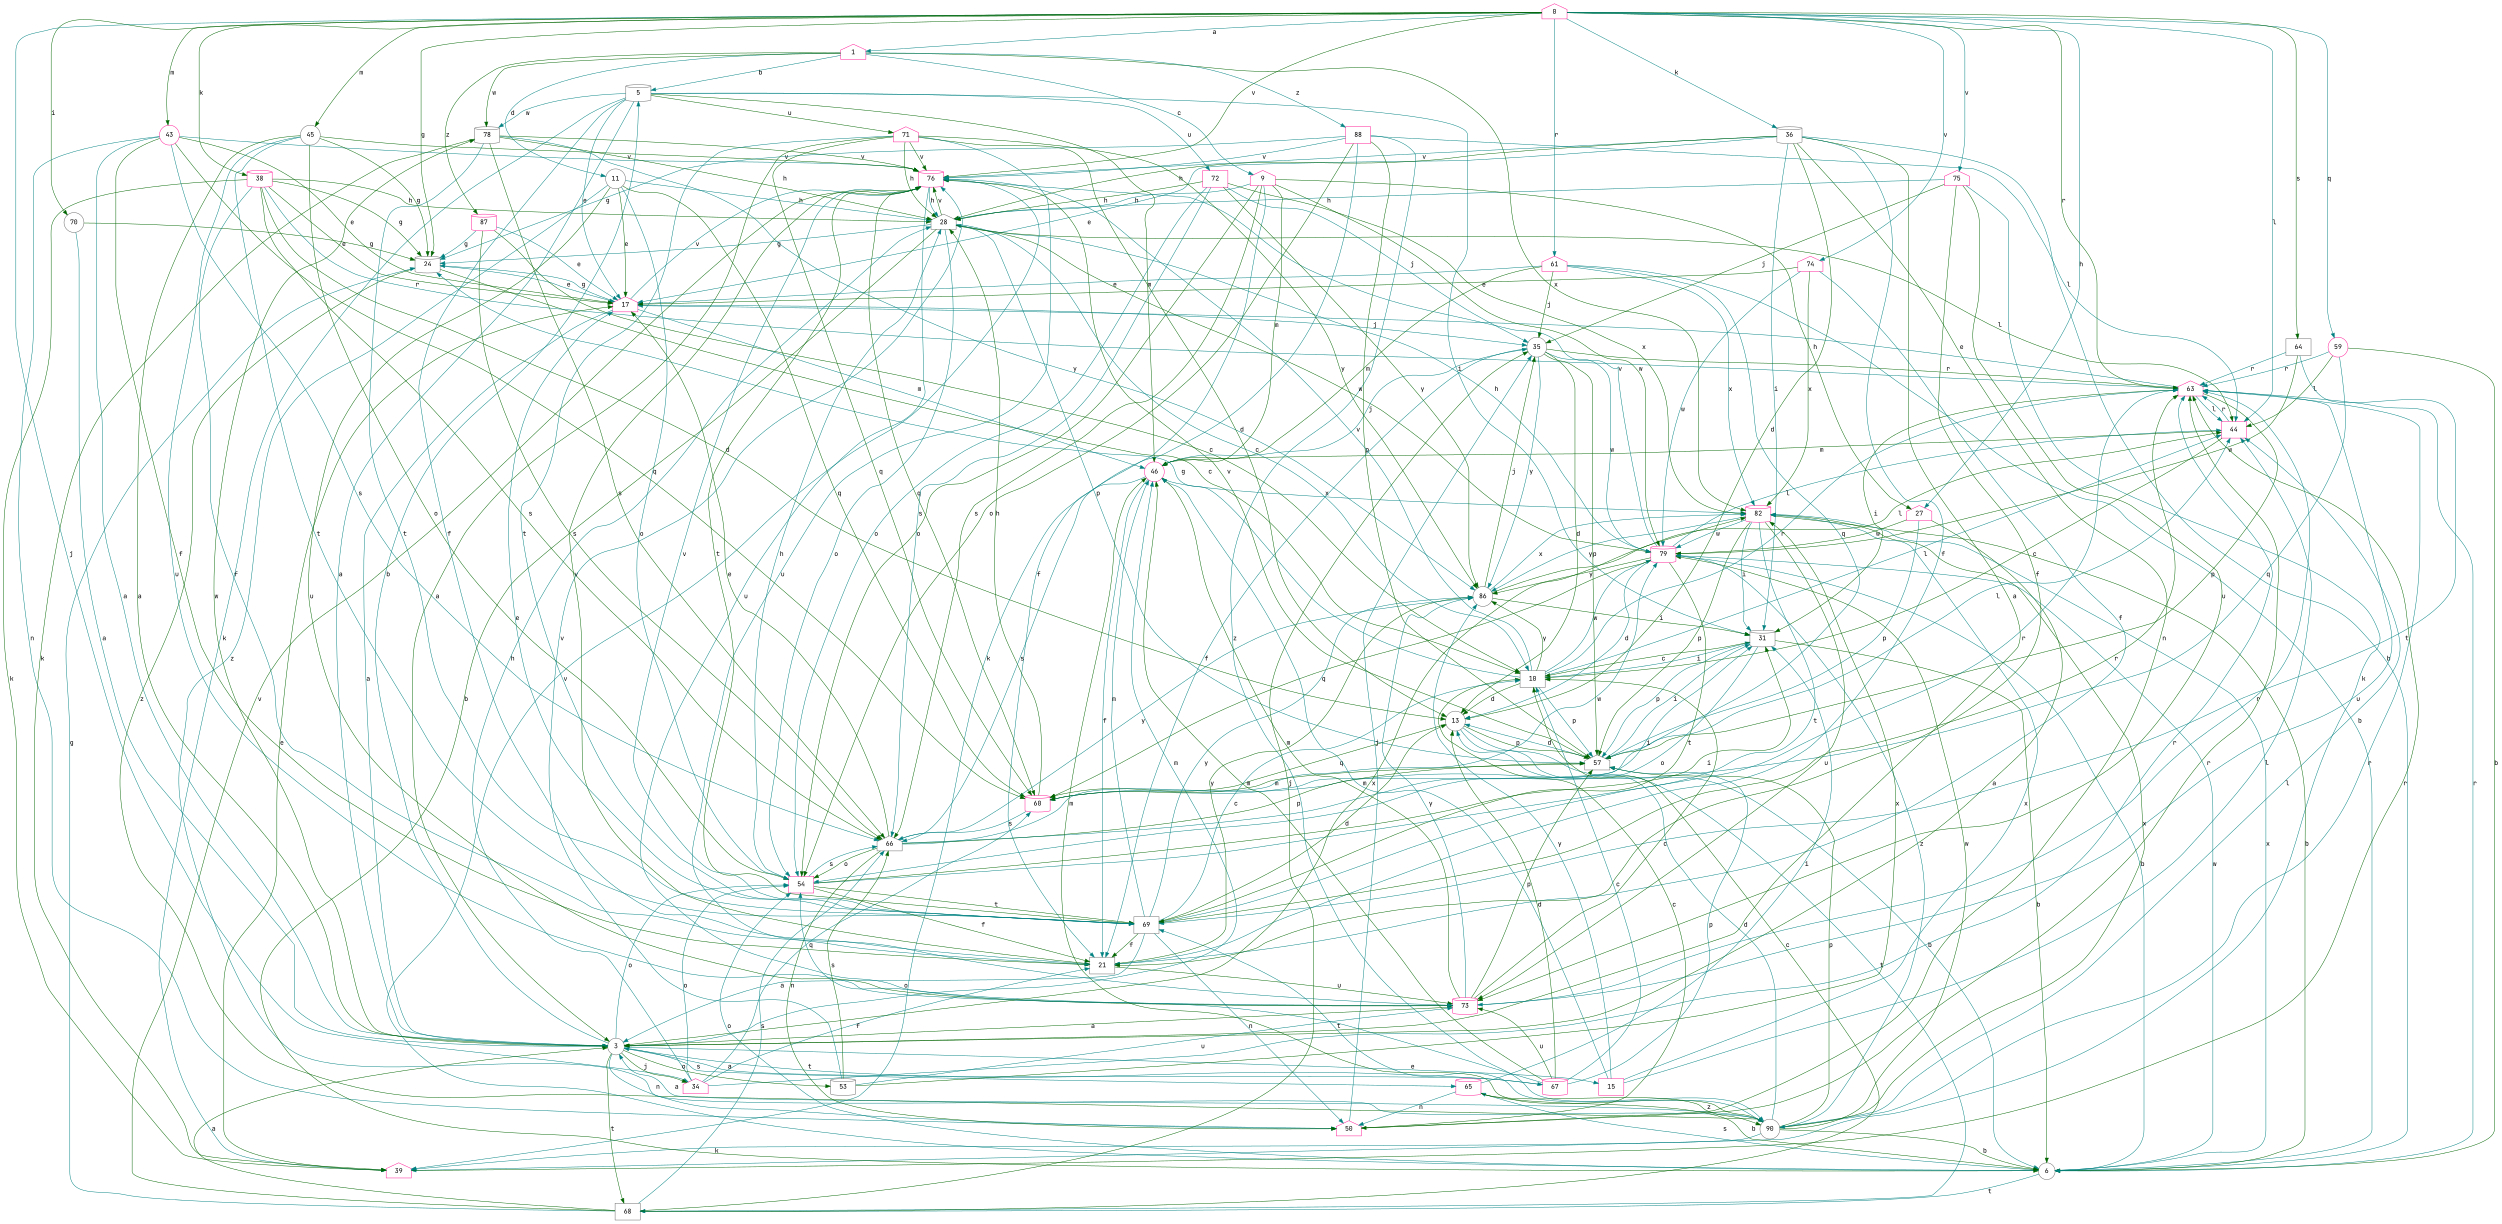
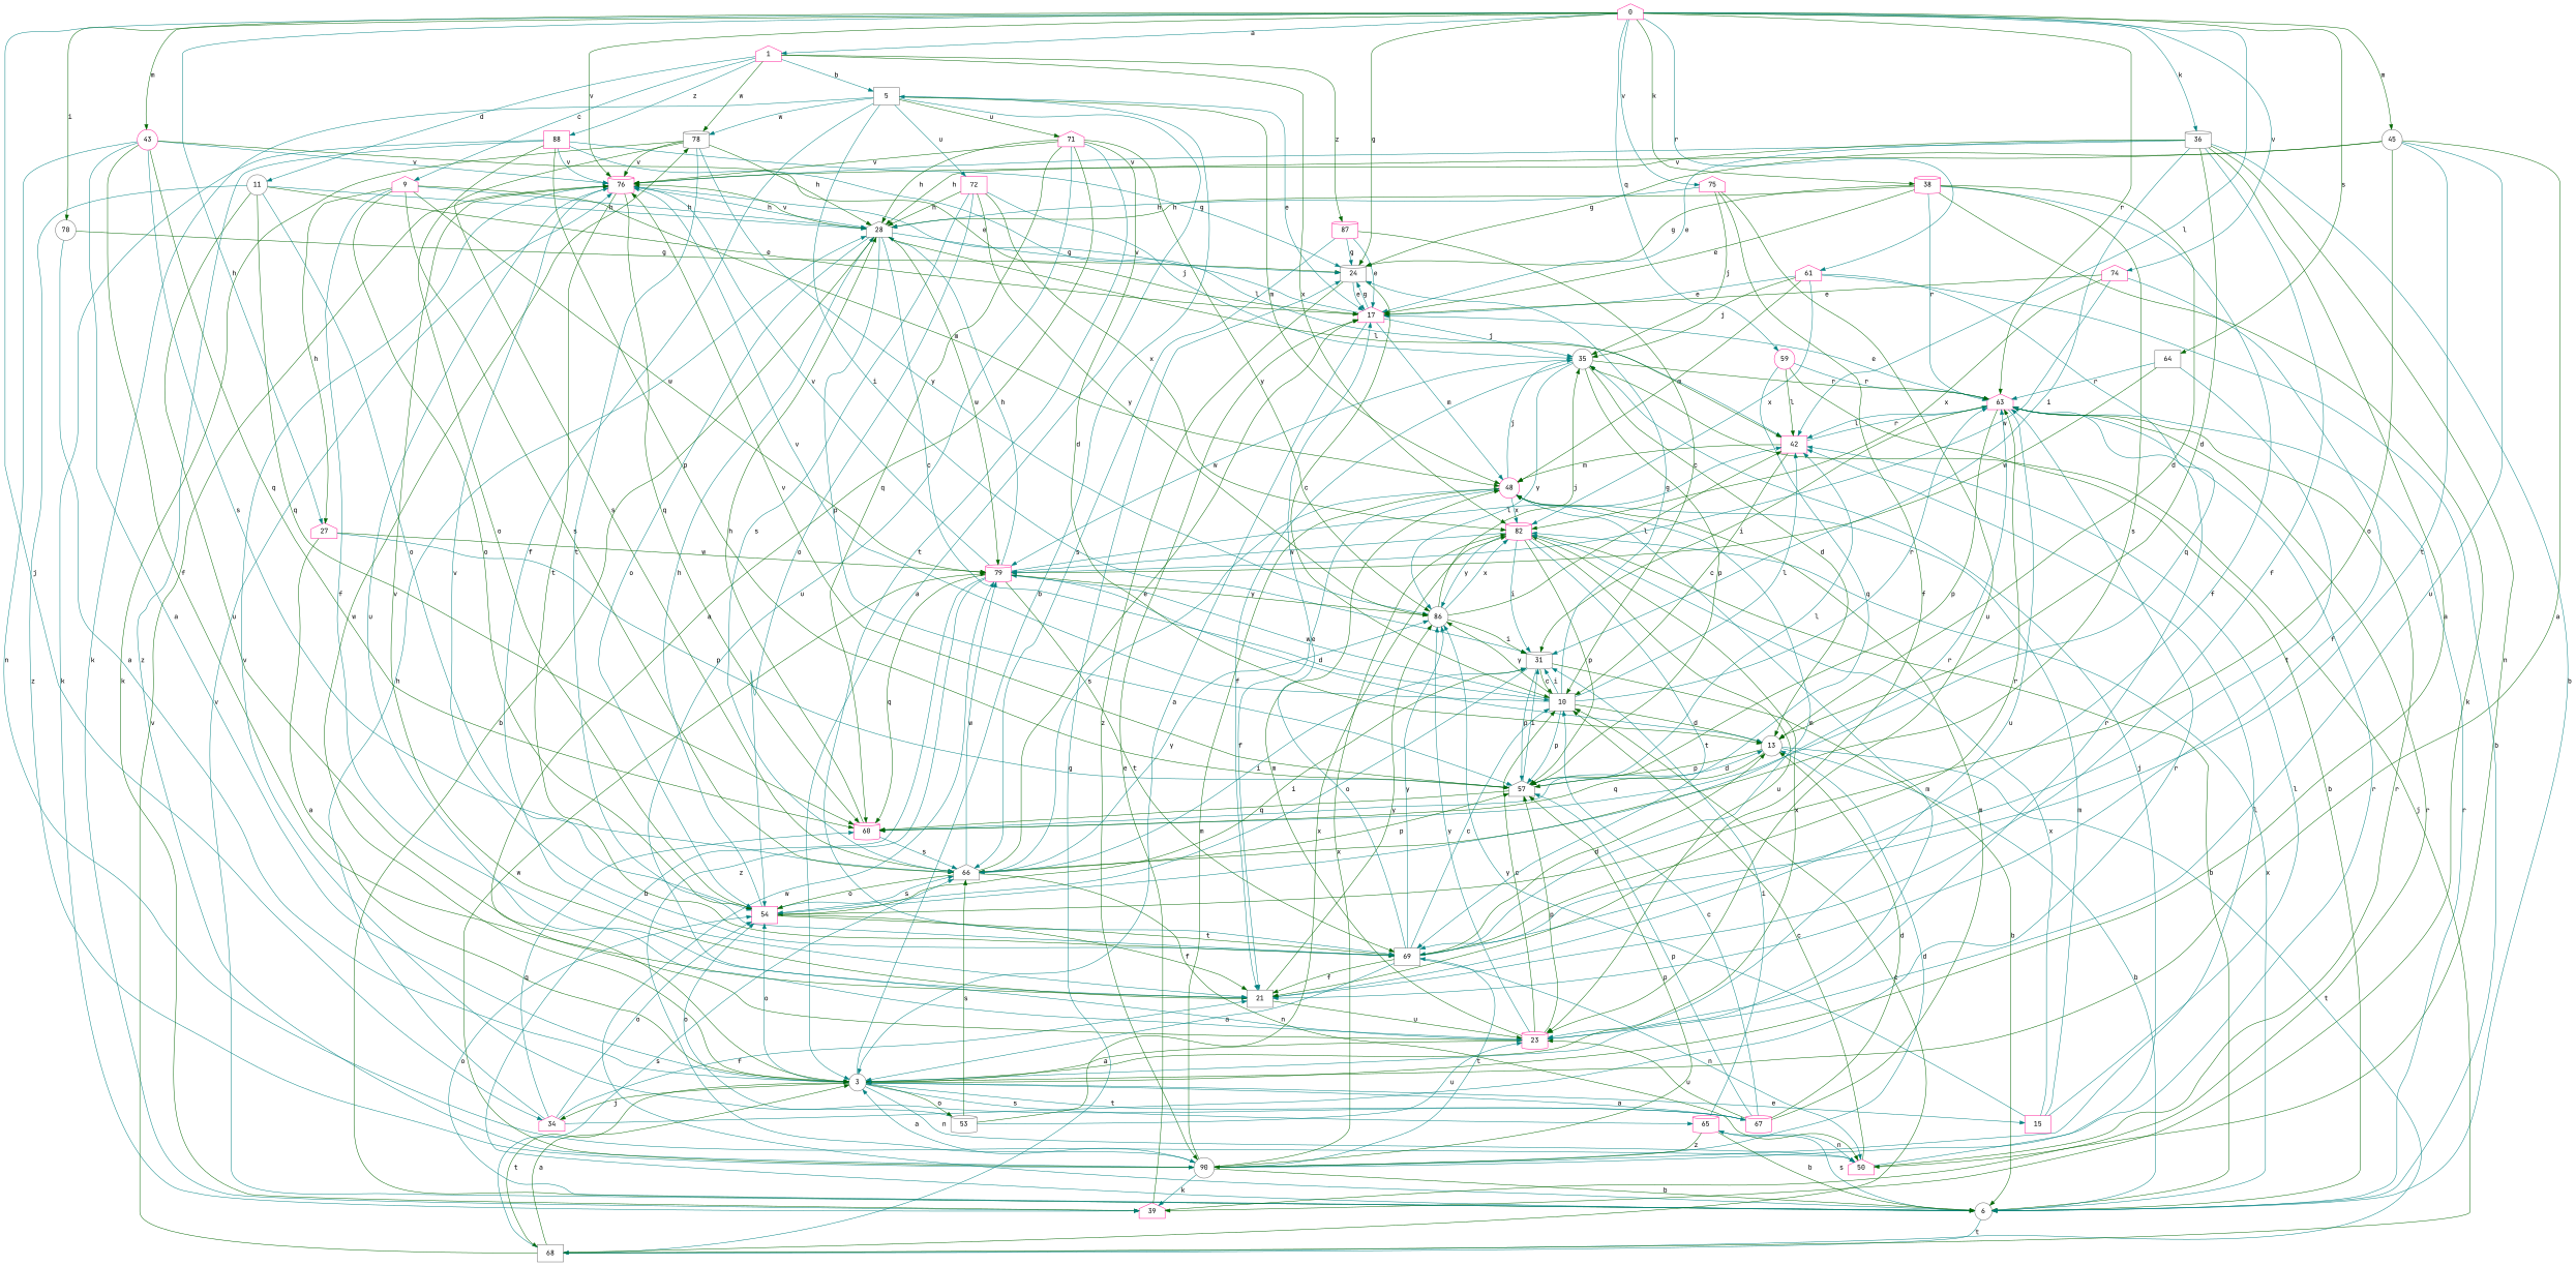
  strict digraph {
    fontname="JetBrains Mono"
    node [color=deeppink fontname="JetBrains Mono" shape=house]
    edge [color=teal fontname="JetBrains Mono"]
    0
    1
    24 [color=gray40 shape=cylinder]
    27
    n5 [color=gray40 label=70 shape=circle]
    34
    36 [color=gray40 shape=cylinder]
    38 [shape=cylinder]
-   42 [shape=box label=44]
+   42 [shape=box]
    43 [shape=circle]
    45 [color=gray40 shape=circle]
    59 [shape=circle]
    61
    63
    64 [color=gray40 shape=box]
    74
    75
    76 [shape=cylinder]
-   5 [color=gray40 shape=cylinder]
+   5 [color=gray40 shape=box]
    9
    11 [color=gray40 shape=circle]
    78 [color=gray40 shape=cylinder]
    82 [shape=cylinder]
    87 [shape=cylinder]
    88 [shape=box]
    17
    10 [color=gray40 shape=box]
    90 [color=gray40 shape=circle]
    3 [color=gray40 shape=circle]
    79 [shape=cylinder]
    57 [color=gray40]
    54 [shape=box]
    21 [color=gray40 shape=box]
    28 [color=gray40]
    60 [shape=cylinder]
    50
    31 [color=gray40 shape=cylinder]
    6 [color=gray40 shape=circle]
    13 [color=gray40 shape=circle]
    39
    66 [color=gray40]
-   46 [shape=circle]
-   73 [shape=cylinder]
+   46 [shape=circle label=48]
+   73 [shape=cylinder label=23]
    69 [color=gray40 shape=box]
    35 [color=gray40 shape=circle]
    71
    72 [shape=box]
    86 [color=gray40 shape=circle]
    15 [shape=box]
    53 [color=gray40 shape=cylinder]
    65 [shape=cylinder]
    67 [shape=cylinder]
    68 [color=gray40 shape=box]
    0 -> 1 [label=a]
    0 -> 24 [color=darkgreen label=g]
    0 -> 27 [label=h]
    0 -> n5 [color=darkgreen label=i]
    0 -> 34 [label=j]
    0 -> 36 [label=k]
    0 -> 38 [color=darkgreen label=k]
    0 -> 42 [label=l]
    0 -> 43 [color=darkgreen label=m]
    0 -> 45 [color=darkgreen label=m]
    0 -> 59 [label=q]
    0 -> 61 [label=r]
    0 -> 63 [color=darkgreen label=r]
    0 -> 64 [color=darkgreen label=s]
    0 -> 74 [label=v]
    0 -> 75 [label=v]
    0 -> 76 [color=darkgreen label=v]
    1 -> 5 [label=b]
    1 -> 9 [label=c]
    1 -> 11 [label=d]
    1 -> 78 [color=darkgreen label=w]
    1 -> 82 [color=darkgreen label=x]
    1 -> 87 [color=darkgreen label=z]
    1 -> 88 [label=z]
    24 -> 17 [label=e]
    24 -> 10 [color=darkgreen label=c]
    24 -> 90 [color=darkgreen label=z]
    27 -> 3 [color=darkgreen label=a]
    27 -> 79 [color=darkgreen label=w]
    27 -> 57 [label=p]
    n5 -> 24 [color=darkgreen label=g]
    n5 -> 3 [label=a]
    34 -> 63 [label=r]
    34 -> 54 [label=o]
    34 -> 21 [label=f]
    34 -> 28 [label=h]
    34 -> 60 [label=q]
    36 -> 76 [label=v]
    36 -> 17 [label=e]
    36 -> 3 [color=darkgreen label=a]
    36 -> 21 [label=f]
    36 -> 28 [color=darkgreen label=h]
    36 -> 50 [color=darkgreen label=n]
    36 -> 31 [label=i]
    36 -> 6 [label=b]
    36 -> 13 [color=darkgreen label=d]
    38 -> 24 [color=darkgreen label=g]
    38 -> 63 [label=r]
    38 -> 17 [color=darkgreen label=e]
    38 -> 21 [label=f]
    38 -> 28 [color=darkgreen label=h]
    38 -> 13 [color=darkgreen label=d]
    38 -> 39 [color=darkgreen label=k]
    38 -> 66 [color=darkgreen label=s]
    42 -> 63 [label=r]
    42 -> 10 [color=darkgreen label=c]
    42 -> 46 [color=darkgreen label=m]
    43 -> 76 [label=v]
    43 -> 17 [color=darkgreen label=e]
    43 -> 3 [label=a]
    43 -> 21 [color=darkgreen label=f]
    43 -> 60 [color=darkgreen label=q]
    43 -> 50 [label=n]
    43 -> 66 [label=s]
    45 -> 24 [color=darkgreen label=g]
    45 -> 76 [color=darkgreen label=v]
    45 -> 3 [color=darkgreen label=a]
    45 -> 54 [color=darkgreen label=o]
    45 -> 73 [label=u]
    45 -> 69 [label=t]
    59 -> 42 [color=darkgreen label=l]
    59 -> 63 [label=r]
    59 -> 60 [label=q]
    59 -> 6 [color=darkgreen label=b]
    61 -> 82 [label=x]
    61 -> 17 [label=e]
    61 -> 60 [label=q]
    61 -> 6 [label=b]
    61 -> 46 [color=darkgreen label=m]
    61 -> 35 [color=darkgreen label=j]
    63 -> 42 [label=l]
    63 -> 17 [label=e]
    63 -> 57 [color=darkgreen label=p]
    63 -> 31 [color=darkgreen label=i]
    63 -> 73 [label=u]
    64 -> 63 [label=r]
    64 -> 79 [color=darkgreen label=w]
    64 -> 69 [label=t]
    74 -> 82 [color=darkgreen label=x]
    74 -> 17 [color=darkgreen label=e]
    74 -> 79 [label=w]
    74 -> 21 [label=f]
    75 -> 21 [color=darkgreen label=f]
    75 -> 28 [label=h]
-   75 -> 39 [label=k]
    75 -> 73 [color=darkgreen label=u]
    75 -> 35 [color=darkgreen label=j]
    76 -> 28 [label=h]
    76 -> 60 [color=darkgreen label=q]
    76 -> 73 [label=u]
    76 -> 69 [color=darkgreen label=t]
    5 -> 78 [label=w]
    5 -> 17 [label=e]
    5 -> 3 [label=a]
    5 -> 21 [label=f]
    5 -> 31 [label=i]
    5 -> 39 [label=k]
    5 -> 46 [color=darkgreen label=m]
    5 -> 71 [color=darkgreen label=u]
    5 -> 72 [label=u]
    9 -> 27 [color=darkgreen label=h]
    9 -> 79 [color=darkgreen label=w]
    9 -> 54 [color=darkgreen label=o]
    9 -> 21 [label=f]
    9 -> 28 [label=h]
    9 -> 66 [color=darkgreen label=s]
    9 -> 46 [color=darkgreen label=m]
    11 -> 17 [color=darkgreen label=e]
    11 -> 90 [label=z]
    11 -> 54 [label=o]
    11 -> 28 [label=h]
    11 -> 60 [color=darkgreen label=q]
    11 -> 73 [color=darkgreen label=u]
    78 -> 76 [color=darkgreen label=v]
    78 -> 28 [color=darkgreen label=h]
    78 -> 39 [color=darkgreen label=k]
    78 -> 66 [color=darkgreen label=s]
    78 -> 69 [label=t]
    78 -> 86 [label=y]
    82 -> 79 [label=w]
    82 -> 57 [color=darkgreen label=p]
    82 -> 31 [label=i]
    82 -> 6 [color=darkgreen label=b]
    82 -> 73 [color=darkgreen label=u]
    82 -> 69 [label=t]
    82 -> 86 [label=y]
    87 -> 24 [label=g]
    87 -> 17 [label=e]
    87 -> 10 [color=darkgreen label=c]
-   87 -> 66 [color=darkgreen label=s]
+   87 -> 66 [label=s]
    88 -> 24 [label=g]
    88 -> 42 [label=l]
    88 -> 76 [label=v]
    88 -> 90 [label=z]
    88 -> 57 [color=darkgreen label=p]
    88 -> 54 [color=darkgreen label=o]
    88 -> 39 [label=k]
    17 -> 24 [label=g]
    17 -> 76 [label=v]
    17 -> 3 [label=a]
    17 -> 46 [label=m]
    17 -> 35 [label=j]
    10 -> 24 [label=g]
    10 -> 42 [label=l]
    10 -> 63 [label=r]
    10 -> 76 [label=v]
    10 -> 79 [label=w]
    10 -> 57 [label=p]
    10 -> 31 [label=i]
    10 -> 13 [color=darkgreen label=d]
    10 -> 86 [color=darkgreen label=y]
    90 -> 42 [label=l]
    90 -> 63 [label=r]
    90 -> 82 [color=darkgreen label=x]
    90 -> 3 [label=a]
    90 -> 79 [color=darkgreen label=w]
    90 -> 57 [color=darkgreen label=p]
    90 -> 6 [color=darkgreen label=b]
    90 -> 13 [label=d]
    90 -> 39 [label=k]
    90 -> 46 [color=darkgreen label=m]
    90 -> 69 [label=t]
    3 -> 34 [color=darkgreen label=j]
    3 -> 5 [label=b]
    3 -> 78 [color=darkgreen label=w]
    3 -> 82 [color=darkgreen label=x]
    3 -> 54 [label=o]
    3 -> 50 [label=n]
    3 -> 46 [label=m]
    3 -> 15 [label=e]
    3 -> 53 [color=darkgreen label=o]
    3 -> 65 [label=s]
    3 -> 67 [label=t]
    3 -> 68 [color=darkgreen label=t]
    79 -> 42 [label=l]
    79 -> 76 [label=v]
    79 -> 90 [label=z]
    79 -> 28 [label=h]
    79 -> 60 [color=darkgreen label=q]
    79 -> 6 [label=b]
    79 -> 13 [label=d]
    79 -> 69 [color=darkgreen label=t]
    79 -> 86 [color=darkgreen label=y]
    57 -> 42 [label=l]
    57 -> 76 [color=darkgreen label=v]
-   57 -> 60 [color=darkgreen label=m]
+   57 -> 60 [color=darkgreen label=q]
    57 -> 31 [label=i]
    57 -> 13 [label=d]
    54 -> 63 [label=r]
    54 -> 21 [color=darkgreen label=f]
    54 -> 28 [label=h]
    54 -> 31 [color=darkgreen label=i]
    54 -> 66 [label=s]
    54 -> 69 [color=darkgreen label=t]
    21 -> 76 [color=darkgreen label=v]
    21 -> 73 [color=darkgreen label=u]
    21 -> 86 [color=darkgreen label=y]
    28 -> 24 [label=g]
    28 -> 42 [color=darkgreen label=l]
    28 -> 76 [color=darkgreen label=v]
    28 -> 10 [label=c]
    28 -> 79 [color=darkgreen label=w]
    28 -> 57 [label=p]
    28 -> 54 [label=o]
    28 -> 6 [color=darkgreen label=b]
    60 -> 28 [color=darkgreen label=h]
    60 -> 66 [label=s]
    50 -> 63 [color=darkgreen label=r]
    50 -> 10 [color=darkgreen label=c]
    50 -> 35 [label=j]
    31 -> 10 [color=darkgreen label=c]
    31 -> 57 [label=p]
    31 -> 54 [label=o]
    31 -> 6 [color=darkgreen label=b]
    6 -> 63 [label=r]
    6 -> 76 [label=v]
    6 -> 82 [label=x]
    6 -> 79 [label=w]
    6 -> 54 [label=o]
    6 -> 65 [label=s]
    6 -> 68 [label=t]
    13 -> 57 [color=darkgreen label=p]
    13 -> 60 [color=darkgreen label=q]
    13 -> 6 [label=b]
    13 -> 68 [label=t]
    39 -> 63 [color=darkgreen label=r]
    39 -> 17 [color=darkgreen label=e]
    66 -> 17 [color=darkgreen label=e]
    66 -> 79 [label=w]
    66 -> 57 [color=darkgreen label=p]
    66 -> 54 [color=darkgreen label=o]
    66 -> 50 [color=darkgreen label=n]
    66 -> 31 [label=i]
    66 -> 86 [label=y]
    46 -> 82 [label=x]
    46 -> 21 [label=f]
    46 -> 66 [label=s]
    46 -> 35 [label=j]
    73 -> 63 [label=r]
    73 -> 10 [color=darkgreen label=c]
    73 -> 3 [color=darkgreen label=a]
    73 -> 57 [color=darkgreen label=p]
    73 -> 46 [color=darkgreen label=m]
    73 -> 86 [label=y]
    69 -> 63 [color=darkgreen label=r]
    69 -> 76 [label=v]
    69 -> 17 [label=e]
    69 -> 10 [label=c]
    69 -> 3 [label=a]
    69 -> 21 [color=darkgreen label=f]
    69 -> 50 [label=n]
    69 -> 13 [color=darkgreen label=d]
    69 -> 46 [label=m]
    69 -> 86 [label=y]
    35 -> 63 [color=darkgreen label=r]
    35 -> 79 [label=w]
    35 -> 57 [color=darkgreen label=p]
    35 -> 21 [label=f]
    35 -> 13 [color=darkgreen label=d]
    35 -> 86 [label=y]
    71 -> 76 [color=darkgreen label=v]
    71 -> 3 [color=darkgreen label=a]
    71 -> 28 [color=darkgreen label=h]
    71 -> 60 [color=darkgreen label=q]
    71 -> 13 [color=darkgreen label=d]
    71 -> 73 [label=u]
    71 -> 69 [label=t]
    71 -> 86 [color=darkgreen label=y]
    72 -> 82 [color=darkgreen label=x]
    72 -> 54 [label=o]
    72 -> 28 [color=darkgreen label=h]
    72 -> 66 [label=s]
    72 -> 35 [label=j]
    72 -> 86 [color=darkgreen label=y]
    86 -> 42 [color=darkgreen label=l]
    86 -> 82 [label=x]
    86 -> 31 [color=darkgreen label=i]
    86 -> 35 [color=darkgreen label=j]
    15 -> 42 [label=l]
    15 -> 82 [label=x]
    15 -> 46 [label=m]
    15 -> 86 [label=y]
    53 -> 76 [label=v]
    53 -> 82 [color=darkgreen label=x]
    53 -> 66 [color=darkgreen label=s]
    53 -> 73 [label=u]
    65 -> 90 [color=darkgreen label=z]
    65 -> 50 [label=n]
    65 -> 31 [label=i]
    65 -> 6 [color=darkgreen label=b]
    67 -> 10 [label=c]
    67 -> 3 [label=a]
    67 -> 57 [label=p]
    67 -> 54 [label=o]
    67 -> 13 [color=darkgreen label=d]
    67 -> 46 [color=darkgreen label=m]
    67 -> 73 [color=darkgreen label=u]
    68 -> 24 [label=g]
    68 -> 76 [color=darkgreen label=v]
    68 -> 10 [color=darkgreen label=c]
    68 -> 3 [color=darkgreen label=a]
    68 -> 66 [label=s]
    68 -> 35 [color=darkgreen label=j]
  }
